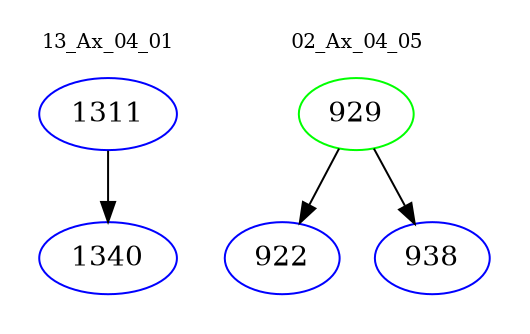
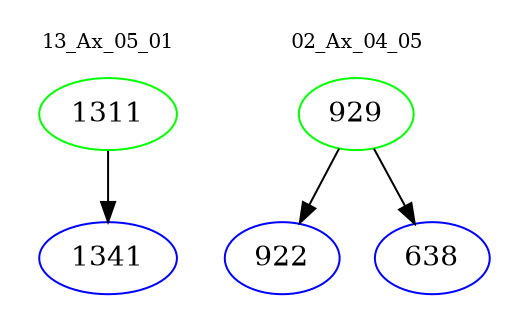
  digraph {
    node [color=blue]
    edge [color=black]
-   n1 [label=1311]
-   n2 [label=1340]
+   n1 [color=green label=1311]
+   n2 [label=1341]
    n3 [color=green label=929]
    n4 [label=922]
-   n5 [label=938]
+   n5 [label=638]
    subgraph cluster_1 {
      color=white
      fontsize=10
-     label="13_Ax_04_01"
+     label="13_Ax_05_01"
      n1
      n2
    }
    subgraph cluster_2 {
      color=white
      fontsize=10
      label="02_Ax_04_05"
      n3
      n4
      n5
    }
    n1 -> n2
    n3 -> n4
    n3 -> n5
  }
